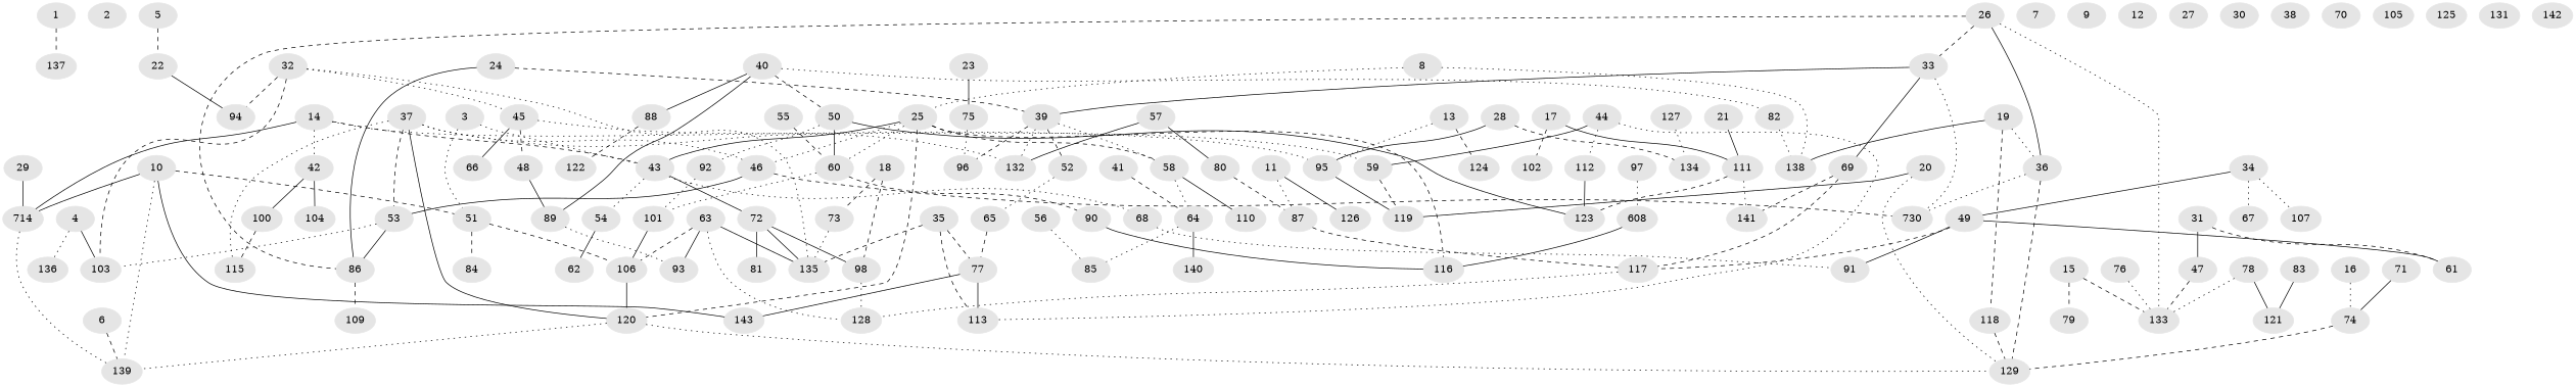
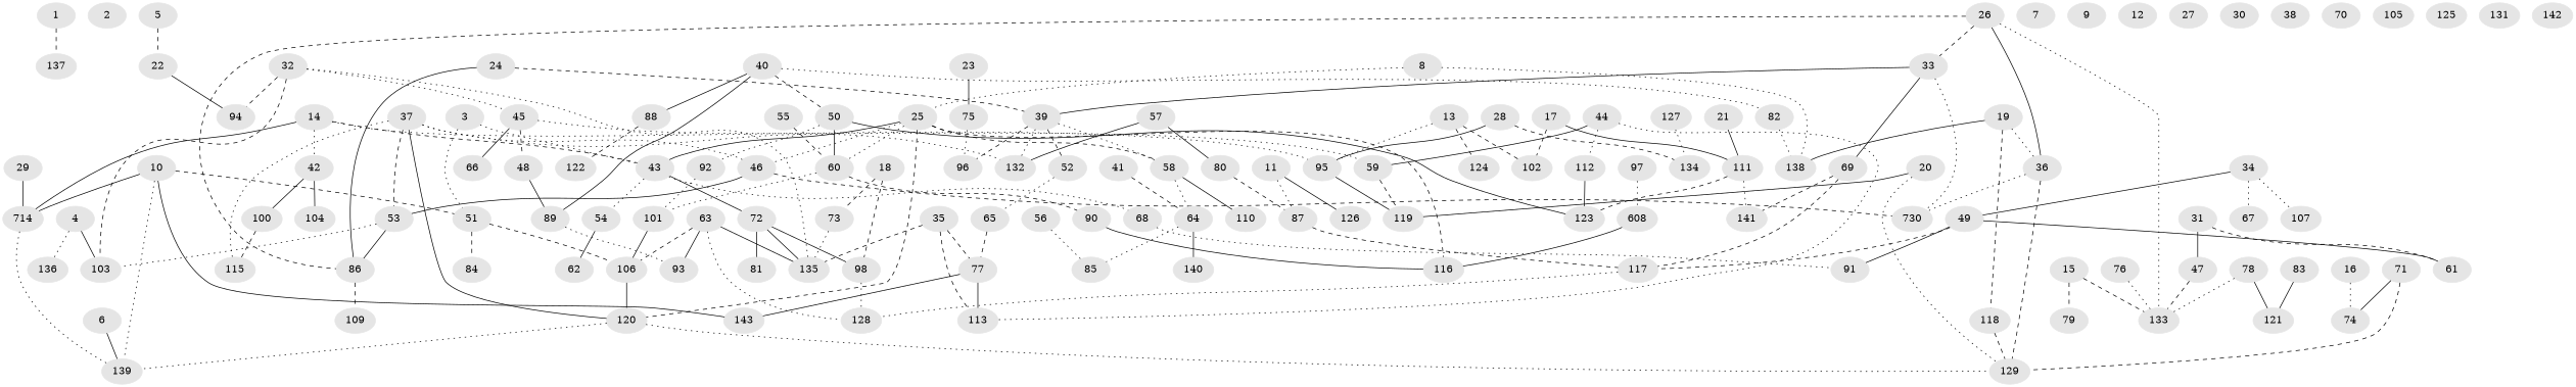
  graph {
    node [color=gray90 style=filled]
    edge [style=dotted]
    1
    137
    2
    3
    43
    51
    54
    68
    72
    84
    106
    4
    103
    136
    5
    22
    94
    6
    139
    7
    8
    25
    138
    46
    58
    60
    116
    120
    9
    10
    n31 [label=714]
    143
    11
    87
    126
    117
    12
    13
    95
    102
    124
    119
    14
    42
    100
    104
    15
    79
    133
    16
    74
    129
    17
    111
    123
    141
    18
    73
    98
    135
    128
    19
    36
    118
    n65 [label=730]
    20
    21
    23
    75
    96
    24
    39
    86
    132
    52
    109
    53
    64
    110
    101
    90
    26
    33
    69
    27
    28
    134
    29
    30
    31
    47
    61
    32
    45
    59
    48
    66
    34
    49
    67
    107
    91
    35
    77
    113
    37
    115
    38
    65
    40
    50
    82
    88
    89
    92
    122
    93
    41
    85
    140
    62
    81
    44
    112
    55
    56
    57
    80
    63
    70
    71
    76
    78
    121
    83
    n136 [label=608]
    97
    105
    125
    127
    131
    142
    1 -- 137 [style=dashed]
    3 -- 43
    3 -- 51
    43 -- 54
    43 -- 68
    43 -- 72 [style=solid]
    51 -- 84 [style=dashed]
    51 -- 106 [style=dashed]
    54 -- 62 [style=solid]
    68 -- 91
    72 -- 98 [style=solid]
    72 -- 135 [style=solid]
    72 -- 81 [style=solid]
    106 -- 120 [style=solid]
    4 -- 103 [style=solid]
    4 -- 136
    5 -- 22 [style=dashed]
    22 -- 94 [style=solid]
-   6 -- 139 [style=dashed]
+   6 -- 139 [style=solid]
    8 -- 25
    8 -- 138
    25 -- 43 [style=solid]
    25 -- 46
    25 -- 58 [style=dashed]
    25 -- 60
    25 -- 116 [style=dashed]
    25 -- 120 [style=dashed]
    46 -- n65 [style=dashed]
    46 -- 53 [style=solid]
    58 -- 64
    58 -- 110 [style=solid]
    60 -- 101
    60 -- 90 [style=dashed]
    120 -- 139
    120 -- 129
    10 -- 51 [style=dashed]
    10 -- 139
    10 -- n31 [style=solid]
    10 -- 143 [style=solid]
    n31 -- 139
    11 -- 87
    11 -- 126 [style=solid]
    87 -- 117 [style=dashed]
    117 -- 128
    13 -- 95
+   13 -- 102 [style=dashed]
    13 -- 124 [style=dashed]
    95 -- 119 [style=solid]
    14 -- 43 [style=dashed]
    14 -- n31 [style=solid]
    14 -- 95
    14 -- 42
    42 -- 100 [style=solid]
    42 -- 104 [style=solid]
    100 -- 115 [style=dashed]
    15 -- 79 [style=dashed]
    15 -- 133 [style=dashed]
    16 -- 74
-   74 -- 129 [style=dashed]
+   71 -- 129 [style=dashed]
    17 -- 102 [style=dashed]
    17 -- 111 [style=solid]
    111 -- 123 [style=dashed]
    111 -- 141
    18 -- 73 [style=dashed]
    18 -- 98 [style=dashed]
    73 -- 135
    98 -- 128
    19 -- 138 [style=solid]
    19 -- 36
    19 -- 118 [style=dashed]
    36 -- 129 [style=dashed]
    36 -- n65
    118 -- 129 [style=dashed]
    20 -- 119 [style=solid]
    20 -- 129
    21 -- 111 [style=solid]
    23 -- 75 [style=solid]
    75 -- 96
    24 -- 39 [style=dashed]
    24 -- 86 [style=solid]
    39 -- 58
    39 -- 96 [style=dashed]
    39 -- 132
    39 -- 52 [style=dashed]
    86 -- 109 [style=dashed]
    52 -- 65
    53 -- 103
    53 -- 86 [style=solid]
    64 -- 85
    64 -- 140 [style=solid]
    101 -- 106 [style=solid]
    90 -- 116 [style=solid]
    26 -- 133
    26 -- 36 [style=solid]
    26 -- 86 [style=dashed]
    26 -- 33 [style=dashed]
    33 -- n65
    33 -- 39 [style=solid]
    33 -- 69 [style=solid]
    69 -- 117 [style=dashed]
    69 -- 141 [style=dashed]
    28 -- 95 [style=solid]
    28 -- 134 [style=dashed]
    29 -- n31 [style=solid]
    31 -- 47 [style=solid]
    31 -- 61 [style=dashed]
    47 -- 133 [style=dashed]
    32 -- 103 [style=dashed]
    32 -- 94 [style=dashed]
    32 -- 135
    32 -- 45
    45 -- 59
    45 -- 48 [style=dashed]
    45 -- 66 [style=solid]
    59 -- 119 [style=dashed]
    48 -- 89 [style=solid]
    34 -- 49 [style=solid]
    34 -- 67
    34 -- 107
    49 -- 117 [style=dashed]
    49 -- 61 [style=solid]
    49 -- 91 [style=solid]
    35 -- 135 [style=dashed]
    35 -- 77 [style=dashed]
    35 -- 113 [style=dashed]
    77 -- 143 [style=solid]
    77 -- 113 [style=solid]
    37 -- 46
    37 -- 120 [style=solid]
    37 -- 132
    37 -- 53 [style=dashed]
    37 -- 115
    65 -- 77 [style=dashed]
    40 -- 50 [style=dashed]
    40 -- 82
    40 -- 88 [style=solid]
    40 -- 89 [style=solid]
    50 -- 60 [style=solid]
    50 -- 123 [style=solid]
    50 -- 92
    82 -- 138
    88 -- 122 [style=dashed]
    89 -- 93
    92 -- 101
    41 -- 64 [style=dashed]
    44 -- 59 [style=solid]
    44 -- 113
    44 -- 112
    112 -- 123 [style=solid]
    55 -- 60 [style=dashed]
    56 -- 85
    57 -- 132 [style=solid]
    57 -- 80 [style=solid]
    80 -- 87 [style=dashed]
    63 -- 106 [style=dashed]
    63 -- 135 [style=solid]
    63 -- 128
    63 -- 93 [style=solid]
    71 -- 74 [style=solid]
    76 -- 133
    78 -- 133
    78 -- 121 [style=solid]
    83 -- 121 [style=solid]
    n136 -- 116 [style=solid]
    97 -- n136
    127 -- 134
  }
